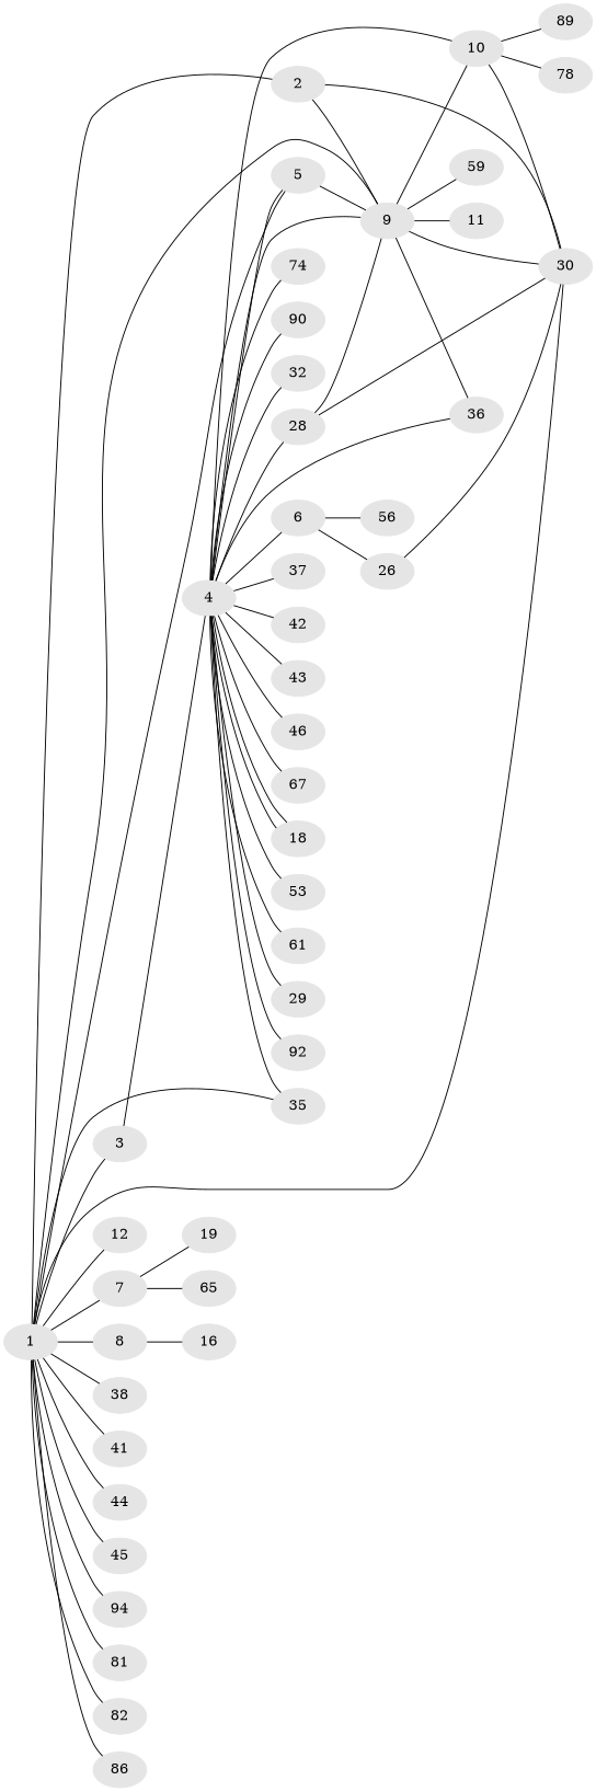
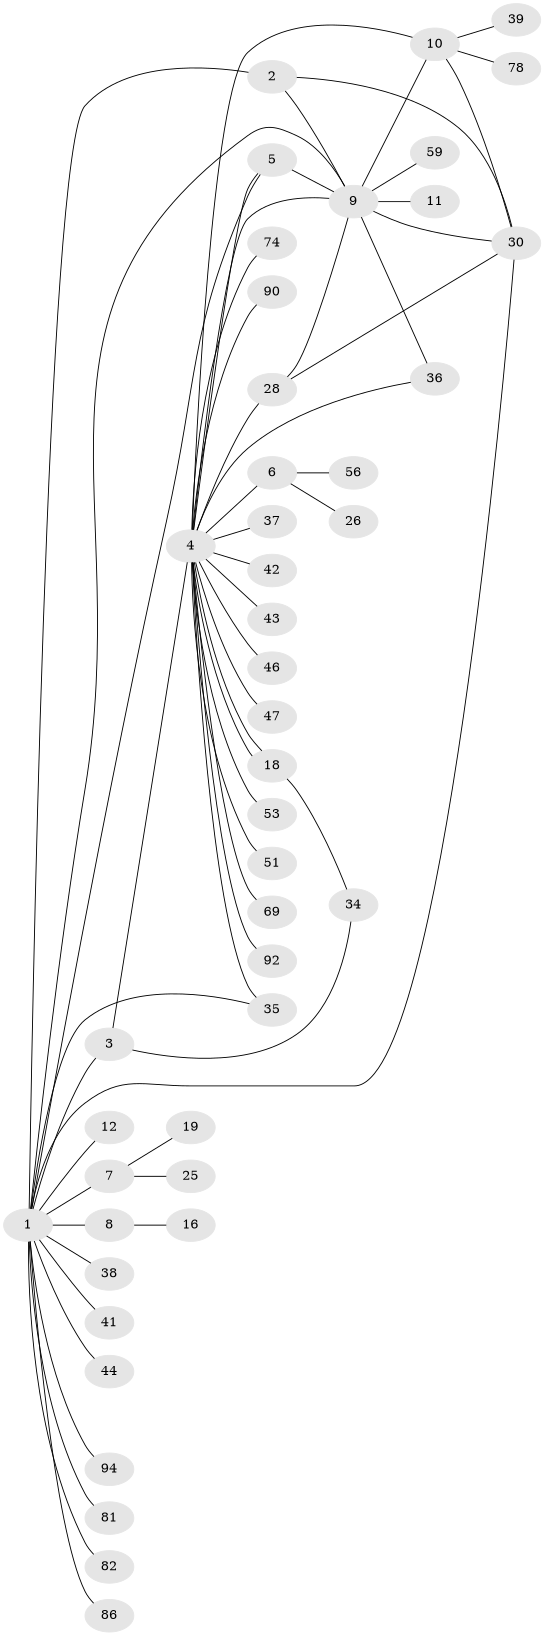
  graph {
    rankdir=LR
    node [color=gray90 style=filled]
    1 [super="+40+48"]
    2
    3
    5
    7 [super="+15+98"]
    8 [super="+33"]
    9 [super="+27+14+79+65+66+75+83+55+13+51+17"]
    12
    30 [super="+92+52"]
    35 [super="+62"]
    38
    41
    44
-   45
    n15 [label=94]
    81 [super="+93"]
    82
    86
    4
+   34
    19 [super="+39"]
-   25 [label=65]
+   25
    16 [super="+76+31"]
    10 [super="+24+21"]
    36
    11 [super="+70"]
    59 [super="+67"]
    6
    18 [super="+57"]
    28
-   32
    37
    42 [super="+49"]
    43
    46
-   47 [label=67]
+   47
    53
-   61
-   69 [label=29]
+   61 [label=51]
+   69
    n40 [label=92]
    74
    90
    26
    56 [super="+99"]
    78
-   89
+   89 [label=39]
    1 -- 2
    1 -- 3
    1 -- 5
    1 -- 7
    1 -- 8
    1 -- 9
    1 -- 12
    1 -- 30
    1 -- 35
    1 -- 38
    1 -- 41
    1 -- 44
-   1 -- 45
    1 -- n15
    1 -- 81
    1 -- 82
    1 -- 86
    2 -- 9
    2 -- 30
    3 -- 4
+   3 -- 34
    5 -- 9
    7 -- 19
    7 -- 25
    8 -- 16
    9 -- 30 [weight=2]
    9 -- 10
    9 -- 36
    9 -- 11
    9 -- 59
    4 -- 5
    4 -- 9 [weight=3]
    4 -- 35 [weight=2]
    4 -- 10 [weight=2]
    4 -- 36
    4 -- 6
    4 -- 18
    4 -- 18
    4 -- 28
-   4 -- 32
    4 -- 37
    4 -- 42
    4 -- 43
    4 -- 46
    4 -- 47
    4 -- 53
    4 -- 61
    4 -- 69
    4 -- n40
    4 -- 74
    4 -- 90
    10 -- 30
    10 -- 78
    10 -- 89
    6 -- 26
    6 -- 56
+   18 -- 34
    28 -- 9
    28 -- 30
-   26 -- 30
  }
